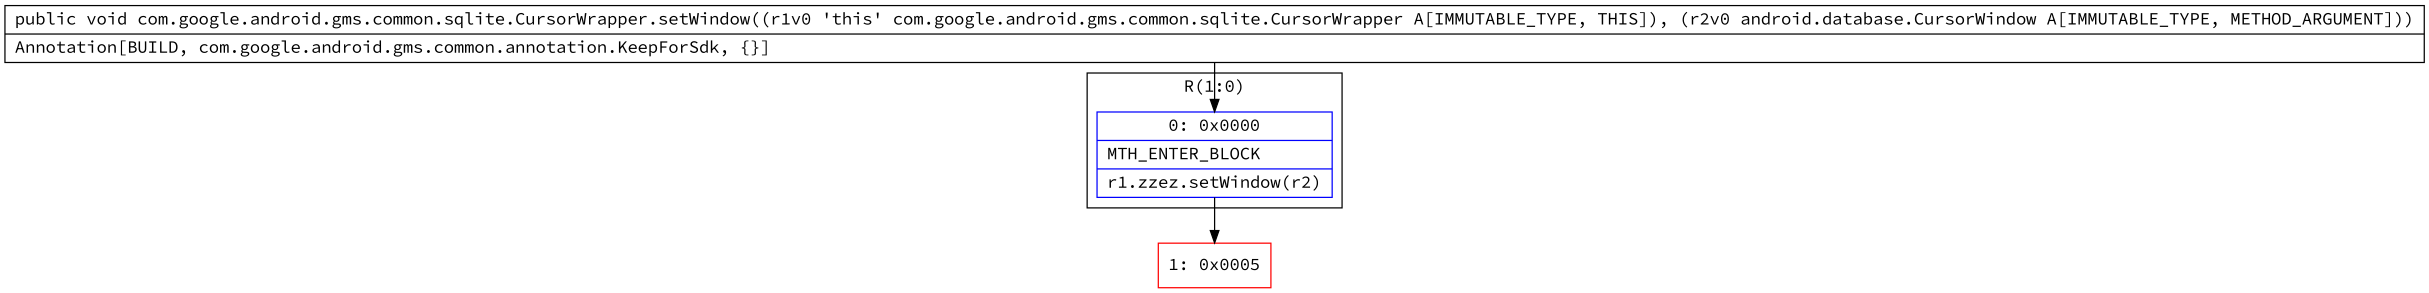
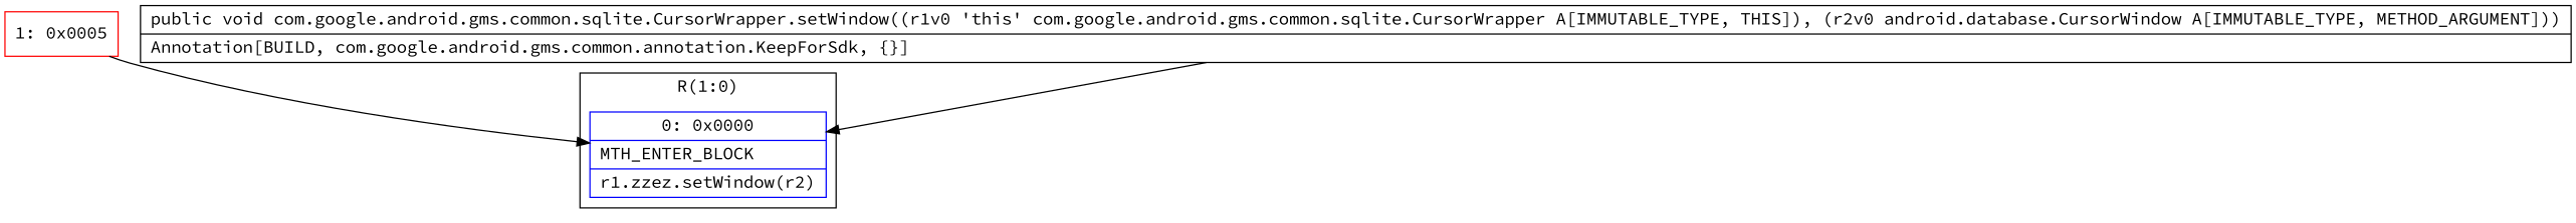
  digraph {
    fontname="Source Code Pro"
    node [shape=record fontname="Source Code Pro"]
    edge [fontname="Source Code Pro"]
    n1 [color=blue label="{0\:\ 0x0000|MTH_ENTER_BLOCK\l|r1.zzez.setWindow(r2)\l}"]
    n2 [color=red label="{1\:\ 0x0005}"]
    n3 [label="{public void com.google.android.gms.common.sqlite.CursorWrapper.setWindow((r1v0 'this' com.google.android.gms.common.sqlite.CursorWrapper A[IMMUTABLE_TYPE, THIS]), (r2v0 android.database.CursorWindow A[IMMUTABLE_TYPE, METHOD_ARGUMENT]))  | Annotation[BUILD, com.google.android.gms.common.annotation.KeepForSdk, \{\}]\l}"]
    subgraph cluster_1 {
      label="R(1:0)"
      n1
    }
-   n1 -> n2
+   n2 -> n1
    n3 -> n1
  }
